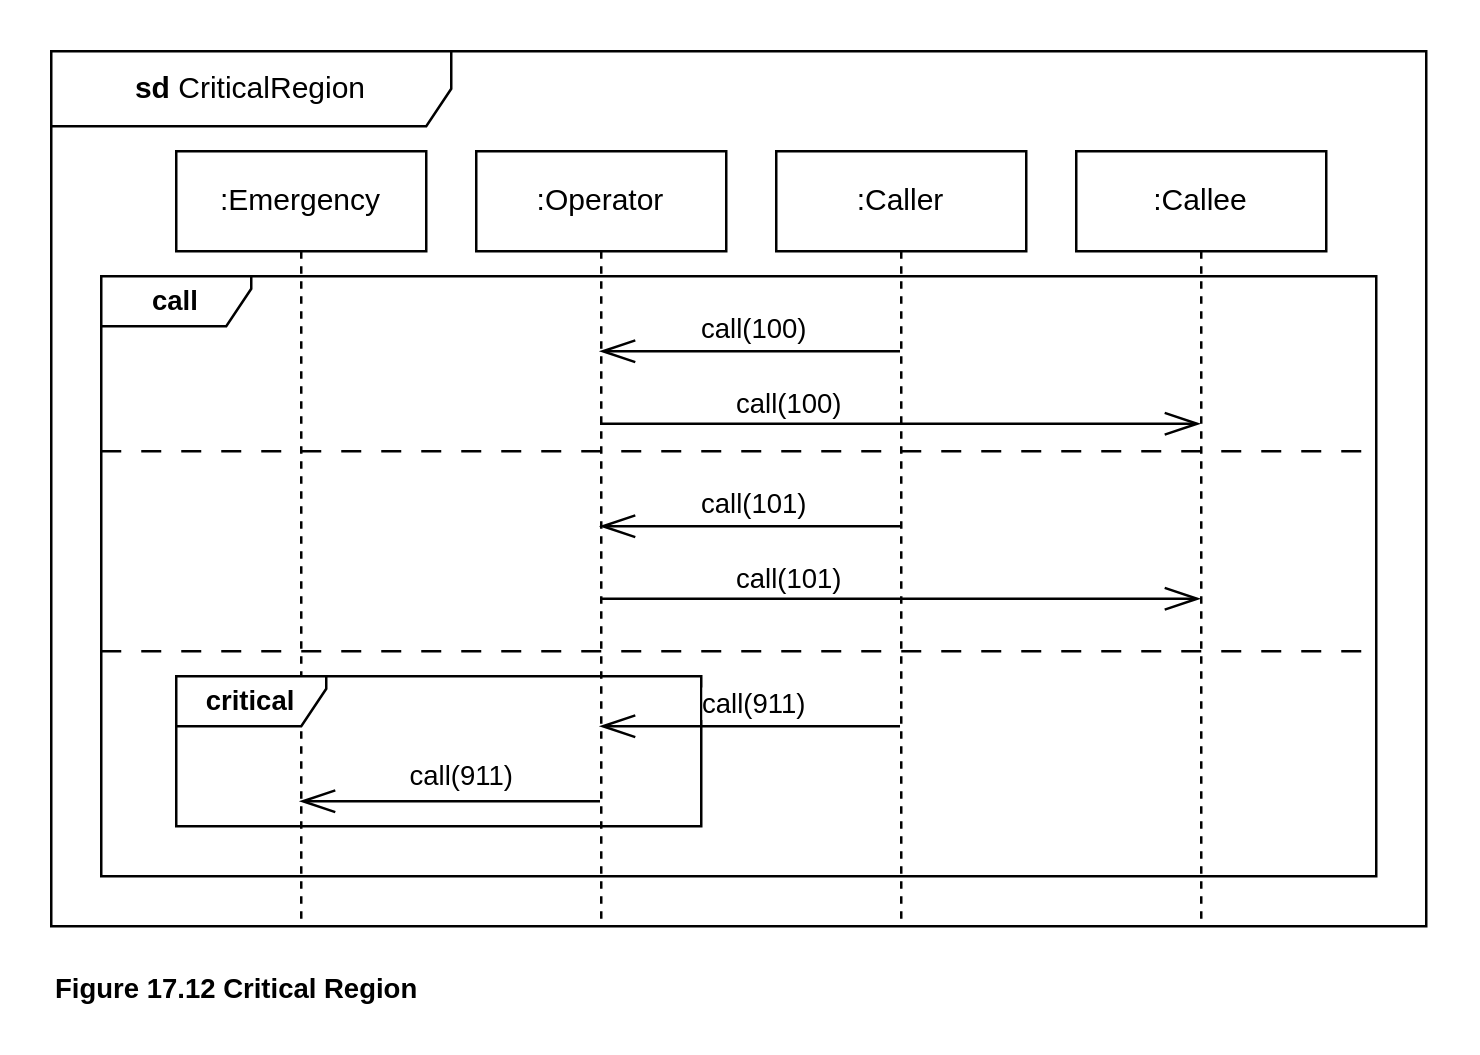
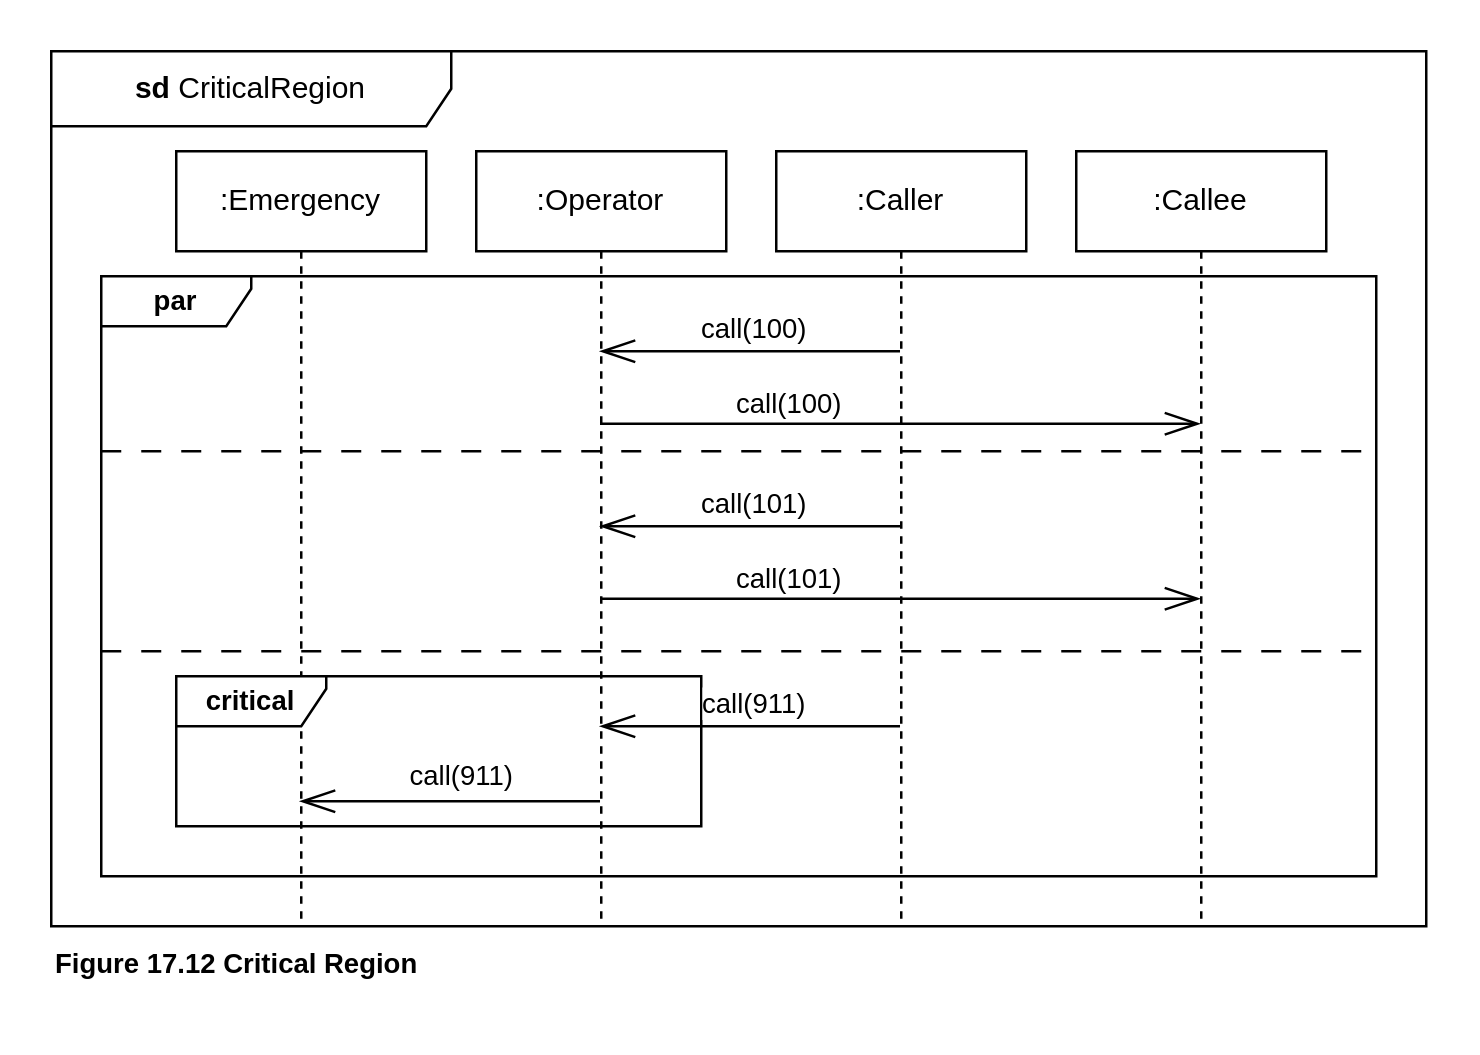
  <mxCell id="0" />
  <mxCell id="1" parent="0" />
  <mxCell id="2" value="&lt;b&gt;sd&lt;/b&gt; CriticalRegion" style="shape=umlFrame;whiteSpace=wrap;html=1;pointerEvents=0;recursiveResize=0;container=1;collapsible=0;width=160;" vertex="1" parent="1"><mxGeometry x="20" y="20" width="550" height="350" as="geometry" /></mxCell>
  <mxCell id="3" value=":Emergency" style="shape=umlLifeline;perimeter=lifelinePerimeter;whiteSpace=wrap;html=1;container=1;dropTarget=0;collapsible=0;recursiveResize=0;outlineConnect=0;portConstraint=eastwest;newEdgeStyle={&quot;edgeStyle&quot;:&quot;elbowEdgeStyle&quot;,&quot;elbow&quot;:&quot;vertical&quot;,&quot;curved&quot;:0,&quot;rounded&quot;:0};size=40;" vertex="1" parent="2"><mxGeometry x="50" y="40" width="100" height="310" as="geometry" /></mxCell>
  <mxCell id="4" style="edgeStyle=elbowEdgeStyle;shape=connector;curved=0;rounded=0;orthogonalLoop=1;jettySize=auto;elbow=vertical;html=1;labelBackgroundColor=default;strokeColor=default;fontFamily=Helvetica;fontSize=11;fontColor=default;endArrow=openThin;endFill=0;endSize=12;" edge="1" parent="2"><mxGeometry relative="1" as="geometry"><mxPoint x="219.5" y="300" as="sourcePoint" /><mxPoint x="99.5" y="300" as="targetPoint" /></mxGeometry></mxCell>
  <mxCell id="5" value="call(911)" style="edgeLabel;html=1;align=center;verticalAlign=middle;resizable=0;points=[];fontSize=11;fontFamily=Helvetica;fontColor=default;" vertex="1" connectable="0" parent="4"><mxGeometry x="-0.208" y="1" relative="1" as="geometry"><mxPoint x="-8" y="-12" as="offset" /></mxGeometry></mxCell>
  <mxCell id="6" value=":Operator" style="shape=umlLifeline;perimeter=lifelinePerimeter;whiteSpace=wrap;html=1;container=1;dropTarget=0;collapsible=0;recursiveResize=0;outlineConnect=0;portConstraint=eastwest;newEdgeStyle={&quot;edgeStyle&quot;:&quot;elbowEdgeStyle&quot;,&quot;elbow&quot;:&quot;vertical&quot;,&quot;curved&quot;:0,&quot;rounded&quot;:0};size=40;" vertex="1" parent="2"><mxGeometry x="170" y="40" width="100" height="310" as="geometry" /></mxCell>
  <mxCell id="7" value="critical" style="shape=umlFrame;whiteSpace=wrap;html=1;pointerEvents=0;recursiveResize=0;container=1;collapsible=0;width=60;fontFamily=Helvetica;fontSize=11;fontColor=default;fontStyle=1;height=20;" vertex="1" parent="2"><mxGeometry x="50" y="250" width="210" height="60" as="geometry" /></mxCell>
- <mxCell id="8" value="call" style="shape=umlFrame;whiteSpace=wrap;html=1;pointerEvents=0;recursiveResize=0;container=1;collapsible=0;width=60;fontFamily=Helvetica;fontSize=11;fontColor=default;fontStyle=1;height=20;gradientColor=none;swimlaneFillColor=none;" vertex="1" parent="2"><mxGeometry x="20" y="90" width="510" height="240" as="geometry" /></mxCell>
+ <mxCell id="8" value="par" style="shape=umlFrame;whiteSpace=wrap;html=1;pointerEvents=0;recursiveResize=0;container=1;collapsible=0;width=60;fontFamily=Helvetica;fontSize=11;fontColor=default;fontStyle=1;height=20;gradientColor=none;swimlaneFillColor=none;" vertex="1" parent="2"><mxGeometry x="20" y="90" width="510" height="240" as="geometry" /></mxCell>
  <mxCell id="9" style="edgeStyle=elbowEdgeStyle;rounded=0;orthogonalLoop=1;jettySize=auto;html=1;elbow=vertical;curved=0;endArrow=openThin;endFill=0;endSize=12;" edge="1" parent="1"><mxGeometry relative="1" as="geometry"><mxPoint x="359.5" y="140" as="sourcePoint" /><mxPoint x="239.5" y="140" as="targetPoint" /></mxGeometry></mxCell>
  <mxCell id="10" value="call(100)" style="edgeLabel;html=1;align=center;verticalAlign=middle;resizable=0;points=[];" vertex="1" connectable="0" parent="9"><mxGeometry x="0.308" y="-1" relative="1" as="geometry"><mxPoint x="19" y="-9" as="offset" /></mxGeometry></mxCell>
  <mxCell id="11" value=":Caller" style="shape=umlLifeline;perimeter=lifelinePerimeter;whiteSpace=wrap;html=1;container=1;dropTarget=0;collapsible=0;recursiveResize=0;outlineConnect=0;portConstraint=eastwest;newEdgeStyle={&quot;edgeStyle&quot;:&quot;elbowEdgeStyle&quot;,&quot;elbow&quot;:&quot;vertical&quot;,&quot;curved&quot;:0,&quot;rounded&quot;:0};size=40;" vertex="1" parent="1"><mxGeometry x="310" y="60" width="100" height="310" as="geometry" /></mxCell>
  <mxCell id="12" value=":Callee" style="shape=umlLifeline;perimeter=lifelinePerimeter;whiteSpace=wrap;html=1;container=1;dropTarget=0;collapsible=0;recursiveResize=0;outlineConnect=0;portConstraint=eastwest;newEdgeStyle={&quot;edgeStyle&quot;:&quot;elbowEdgeStyle&quot;,&quot;elbow&quot;:&quot;vertical&quot;,&quot;curved&quot;:0,&quot;rounded&quot;:0};size=40;" vertex="1" parent="1"><mxGeometry x="430" y="60" width="100" height="310" as="geometry" /></mxCell>
- <mxCell id="13" value="&lt;b&gt;Figure 17.12 Critical Region&lt;/b&gt;" style="text;html=1;align=left;verticalAlign=middle;resizable=0;points=[];autosize=1;strokeColor=none;fillColor=none;fontSize=11;fontFamily=Helvetica;fontColor=default;" vertex="1" parent="1"><mxGeometry x="20" y="380" width="170" height="30" as="geometry" /></mxCell>
+ <mxCell id="13" value="&lt;b&gt;Figure 17.12 Critical Region&lt;/b&gt;" style="text;html=1;align=left;verticalAlign=middle;resizable=0;points=[];autosize=1;strokeColor=none;fillColor=none;fontSize=11;fontFamily=Helvetica;fontColor=default;" vertex="1" parent="1"><mxGeometry x="20" y="370" width="170" height="30" as="geometry" /></mxCell>
  <mxCell id="14" style="edgeStyle=elbowEdgeStyle;rounded=0;orthogonalLoop=1;jettySize=auto;html=1;elbow=vertical;curved=0;endArrow=openThin;endFill=0;endSize=12;" edge="1" parent="1"><mxGeometry relative="1" as="geometry"><mxPoint x="239.5" y="169" as="sourcePoint" /><mxPoint x="479.5" y="169" as="targetPoint" /></mxGeometry></mxCell>
  <mxCell id="15" value="call(100)" style="edgeLabel;html=1;align=center;verticalAlign=middle;resizable=0;points=[];fontSize=11;fontFamily=Helvetica;fontColor=default;" vertex="1" connectable="0" parent="14"><mxGeometry x="-0.521" y="2" relative="1" as="geometry"><mxPoint x="18" y="-7" as="offset" /></mxGeometry></mxCell>
  <mxCell id="16" style="edgeStyle=elbowEdgeStyle;rounded=0;orthogonalLoop=1;jettySize=auto;html=1;elbow=vertical;curved=0;endArrow=openThin;endFill=0;endSize=12;" edge="1" parent="1"><mxGeometry relative="1" as="geometry"><mxPoint x="359.5" y="210" as="sourcePoint" /><mxPoint x="239.5" y="210" as="targetPoint" /></mxGeometry></mxCell>
  <mxCell id="17" value="call(101)" style="edgeLabel;html=1;align=center;verticalAlign=middle;resizable=0;points=[];" vertex="1" connectable="0" parent="16"><mxGeometry x="0.308" y="-1" relative="1" as="geometry"><mxPoint x="19" y="-9" as="offset" /></mxGeometry></mxCell>
  <mxCell id="18" style="edgeStyle=elbowEdgeStyle;rounded=0;orthogonalLoop=1;jettySize=auto;html=1;elbow=vertical;curved=0;endArrow=openThin;endFill=0;endSize=12;" edge="1" parent="1"><mxGeometry relative="1" as="geometry"><mxPoint x="239.5" y="239" as="sourcePoint" /><mxPoint x="479.5" y="239" as="targetPoint" /></mxGeometry></mxCell>
  <mxCell id="19" value="call(101)" style="edgeLabel;html=1;align=center;verticalAlign=middle;resizable=0;points=[];fontSize=11;fontFamily=Helvetica;fontColor=default;" vertex="1" connectable="0" parent="18"><mxGeometry x="-0.521" y="2" relative="1" as="geometry"><mxPoint x="18" y="-7" as="offset" /></mxGeometry></mxCell>
  <mxCell id="20" style="edgeStyle=elbowEdgeStyle;rounded=0;orthogonalLoop=1;jettySize=auto;html=1;elbow=vertical;curved=0;endArrow=openThin;endFill=0;endSize=12;" edge="1" parent="1"><mxGeometry relative="1" as="geometry"><mxPoint x="359.5" y="290" as="sourcePoint" /><mxPoint x="239.5" y="290" as="targetPoint" /></mxGeometry></mxCell>
  <mxCell id="21" value="call(911)" style="edgeLabel;html=1;align=center;verticalAlign=middle;resizable=0;points=[];" vertex="1" connectable="0" parent="20"><mxGeometry x="0.308" y="-1" relative="1" as="geometry"><mxPoint x="19" y="-9" as="offset" /></mxGeometry></mxCell>
  <mxCell id="22" value="" style="edgeStyle=none;orthogonalLoop=1;jettySize=auto;html=1;rounded=0;labelBackgroundColor=default;strokeColor=default;fontFamily=Helvetica;fontSize=11;fontColor=default;endArrow=none;endFill=0;endSize=12;shape=connector;curved=0;elbow=vertical;dashed=1;dashPattern=8 8;" edge="1" parent="1"><mxGeometry width="100" relative="1" as="geometry"><mxPoint x="40" y="180" as="sourcePoint" /><mxPoint x="550" y="180" as="targetPoint" /><Array as="points" /></mxGeometry></mxCell>
  <mxCell id="23" value="" style="edgeStyle=none;orthogonalLoop=1;jettySize=auto;html=1;rounded=0;labelBackgroundColor=default;strokeColor=default;fontFamily=Helvetica;fontSize=11;fontColor=default;endArrow=none;endFill=0;endSize=12;shape=connector;curved=0;elbow=vertical;dashed=1;dashPattern=8 8;" edge="1" parent="1"><mxGeometry width="100" relative="1" as="geometry"><mxPoint x="40" y="260" as="sourcePoint" /><mxPoint x="550" y="260" as="targetPoint" /><Array as="points" /></mxGeometry></mxCell>
